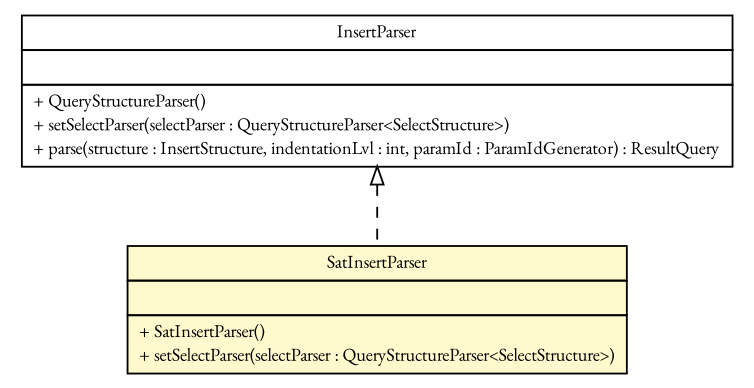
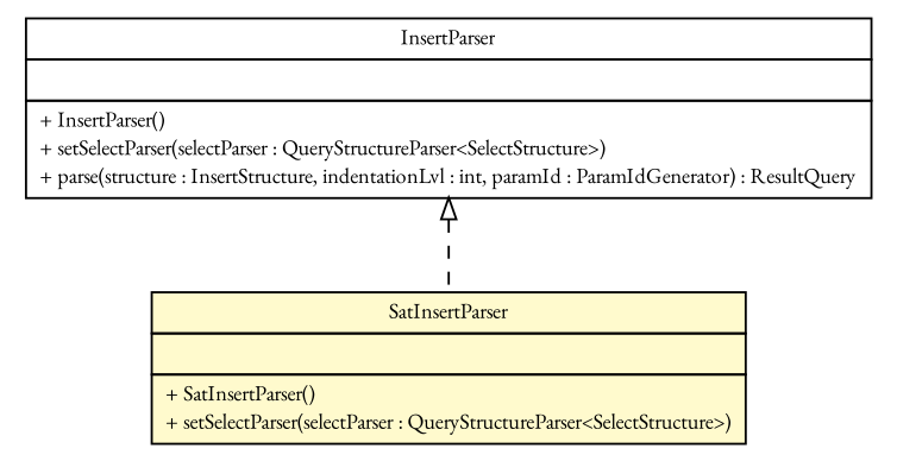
  digraph {
    nodesep=0.25
    ranksep=0.5
    fontname="EB Garamond"
    node [fontcolor=black fontname="EB Garamond" fontsize=10.0 shape=plaintext]
-   n1 [label=<<table title="br.gov.to.sefaz.persistence.query.parser.insert.InsertParser" border="0" cellborder="1" cellspacing="0" cellpadding="2" port="p" href="../../../query/parser/insert/InsertParser.html"> 		<tr><td><table border="0" cellspacing="0" cellpadding="1"> <tr><td align="center" balign="center"> InsertParser </td></tr> 		</table></td></tr> 		<tr><td><table border="0" cellspacing="0" cellpadding="1"> <tr><td align="left" balign="left">  </td></tr> 		</table></td></tr> 		<tr><td><table border="0" cellspacing="0" cellpadding="1"> <tr><td align="left" balign="left"> + QueryStructureParser() </td></tr> <tr><td align="left" balign="left"> + setSelectParser(selectParser : QueryStructureParser&lt;SelectStructure&gt;) </td></tr> <tr><td align="left" balign="left"> + parse(structure : InsertStructure, indentationLvl : int, paramId : ParamIdGenerator) : ResultQuery </td></tr> 		</table></td></tr> 		</table>>]
+   n1 [label=<<table title="br.gov.to.sefaz.persistence.query.parser.insert.InsertParser" border="0" cellborder="1" cellspacing="0" cellpadding="2" port="p" href="../../../query/parser/insert/InsertParser.html"> 		<tr><td><table border="0" cellspacing="0" cellpadding="1"> <tr><td align="center" balign="center"> InsertParser </td></tr> 		</table></td></tr> 		<tr><td><table border="0" cellspacing="0" cellpadding="1"> <tr><td align="left" balign="left">  </td></tr> 		</table></td></tr> 		<tr><td><table border="0" cellspacing="0" cellpadding="1"> <tr><td align="left" balign="left"> + InsertParser() </td></tr> <tr><td align="left" balign="left"> + setSelectParser(selectParser : QueryStructureParser&lt;SelectStructure&gt;) </td></tr> <tr><td align="left" balign="left"> + parse(structure : InsertStructure, indentationLvl : int, paramId : ParamIdGenerator) : ResultQuery </td></tr> 		</table></td></tr> 		</table>>]
    n2 [label=<<table title="br.gov.to.sefaz.persistence.satquery.parser.insert.SatInsertParser" border="0" cellborder="1" cellspacing="0" cellpadding="2" port="p" bgcolor="lemonChiffon" href="./SatInsertParser.html"> 		<tr><td><table border="0" cellspacing="0" cellpadding="1"> <tr><td align="center" balign="center"> SatInsertParser </td></tr> 		</table></td></tr> 		<tr><td><table border="0" cellspacing="0" cellpadding="1"> <tr><td align="left" balign="left">  </td></tr> 		</table></td></tr> 		<tr><td><table border="0" cellspacing="0" cellpadding="1"> <tr><td align="left" balign="left"> + SatInsertParser() </td></tr> <tr><td align="left" balign="left"> + setSelectParser(selectParser : QueryStructureParser&lt;SelectStructure&gt;) </td></tr> 		</table></td></tr> 		</table>>]
    n1 -> n2 [arrowtail=empty dir=back fontname="EB Garamond" fontsize=10 headport=p labelfontname=arial labelfontsize=10 tailport=p color=black style=dashed]
  }
